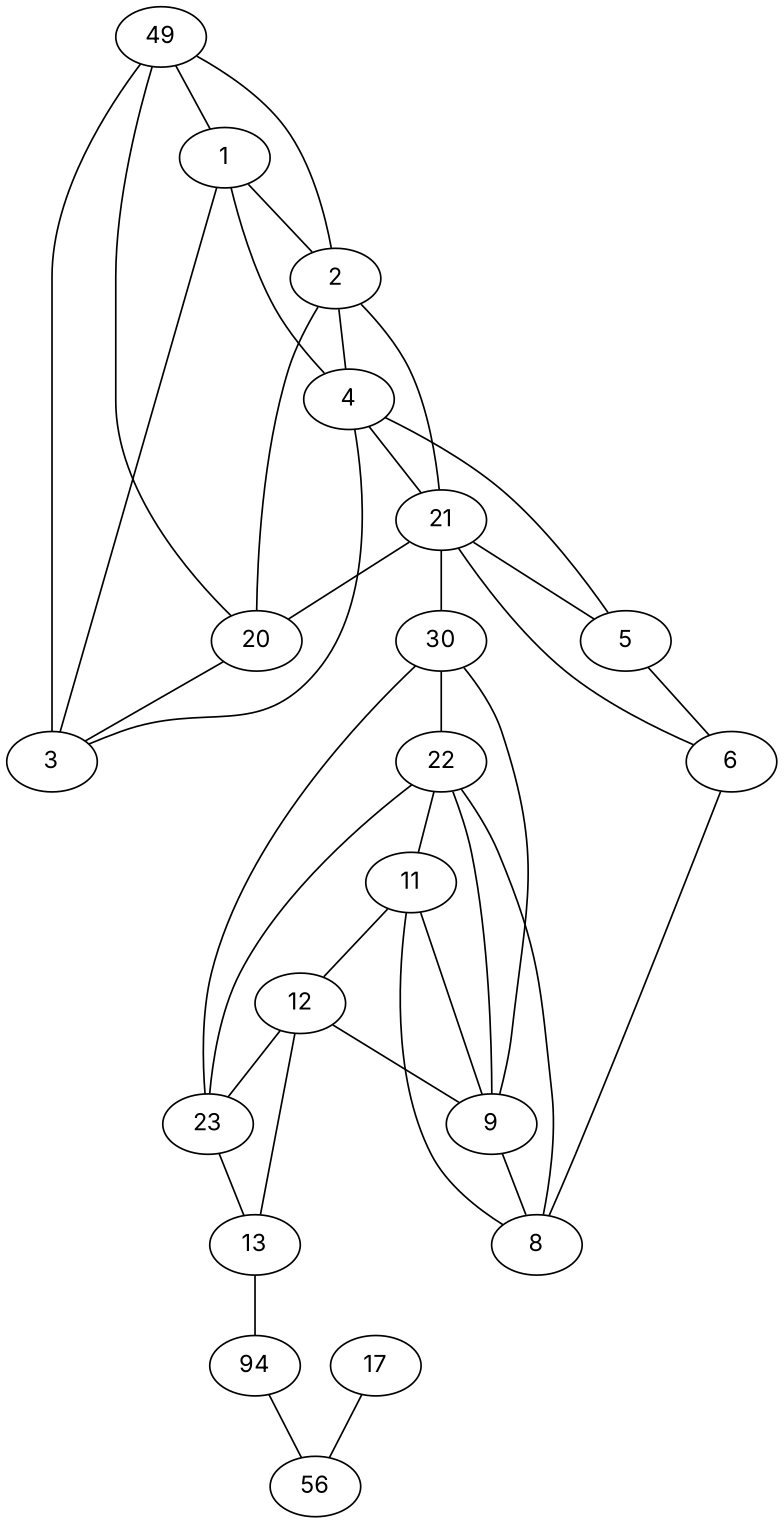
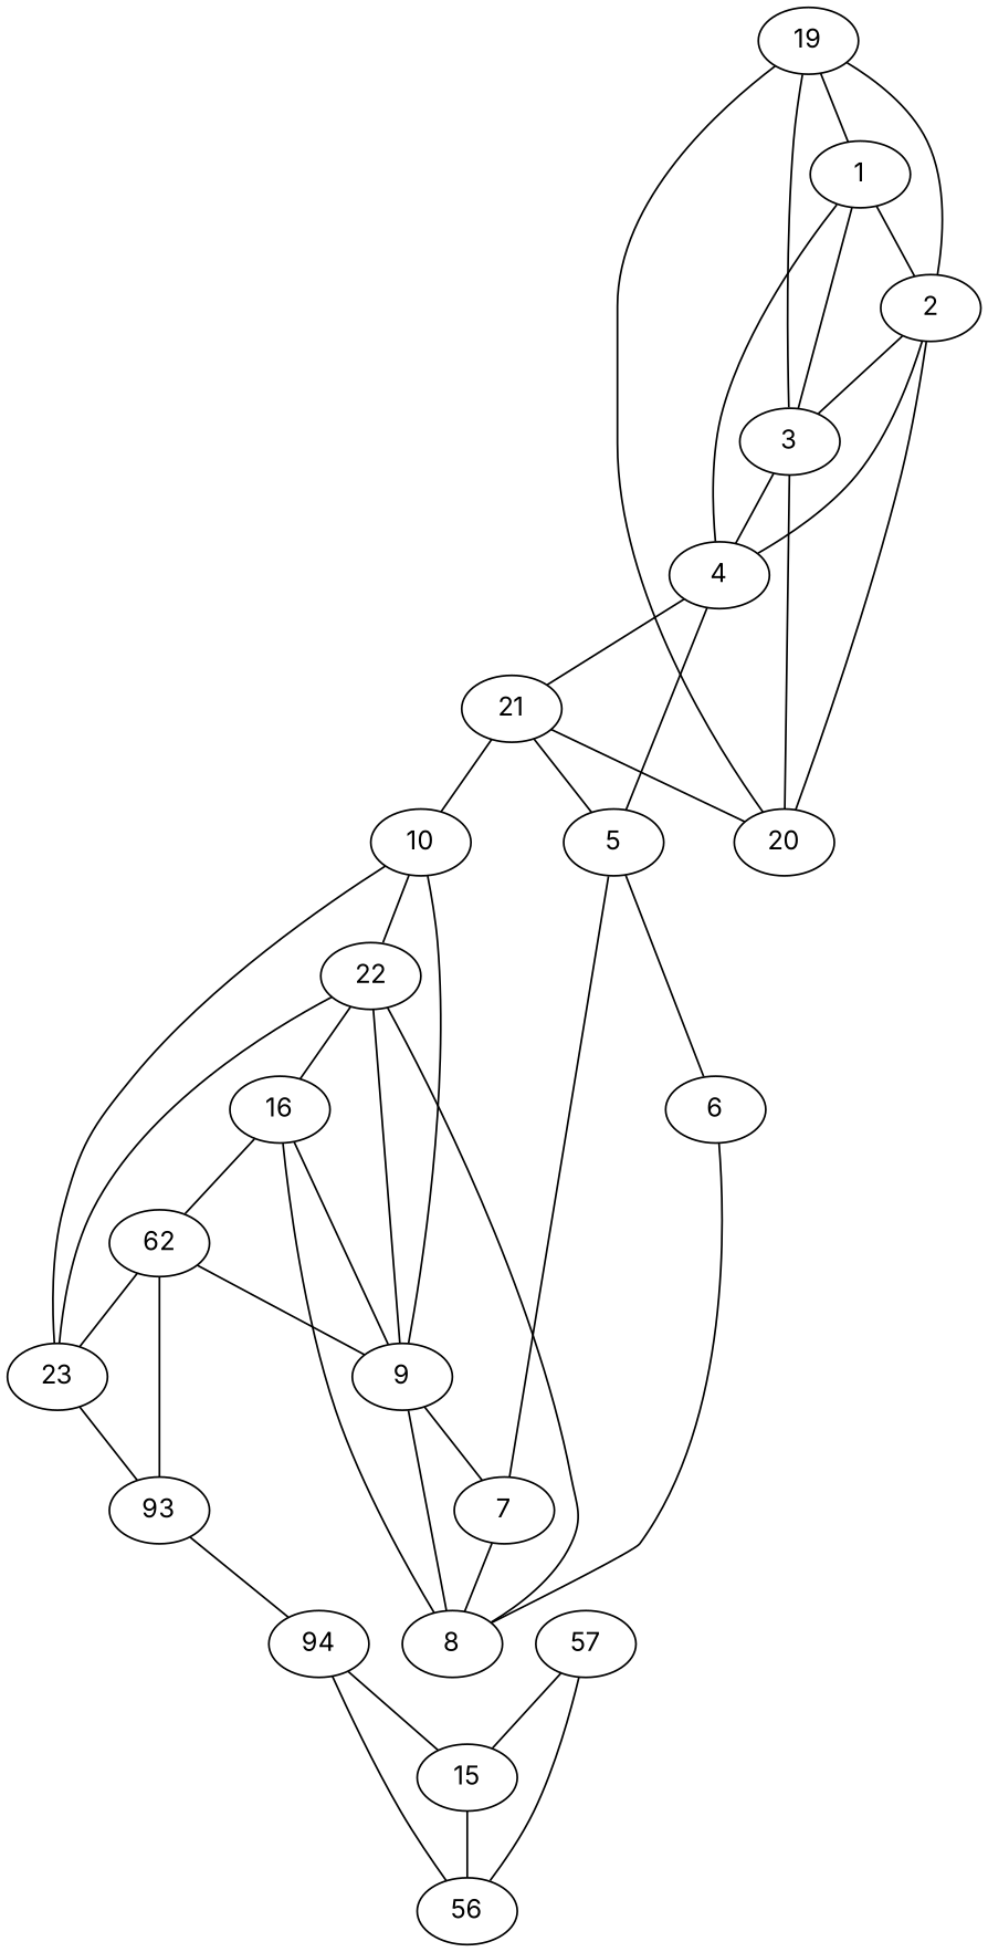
  graph {
    fontname=Inter
    node [aaLength=6 fontname=Inter type=0]
    edge [distance0=6.0 fontname=Inter frequency=1 type0=1]
    1 [aaLength=8 sequence=TIGNYIGA]
    2 [aaLength=9 sequence=ALRQFVELQ]
    3 [sequence=VDQHAI]
    4 [aaLength=19 sequence=DPHELRQNIRRLAALYLAV]
    20 [sequence=NCYFCI type=1]
    5 [aaLength=3 sequence=SEV]
    21 [aaLength=5 sequence=ATLFI type=1]
    6 [aaLength=14 sequence=PAHAQAAWXLQCIV]
-   10 [aaLength=12 sequence=TYPPLXAADILL label=30]
+   7 [aaLength=7 sequence=YIGELER]
+   10 [aaLength=12 sequence=TYPPLXAADILL]
    8 [aaLength=9 sequence=XTQFKEKSA]
    9 [sequence=SAGLLT]
    22 [aaLength=3 sequence=IVP type=1]
-   11 [aaLength=3 sequence=GED]
-   12 [aaLength=20 sequence=QKQHIELTRDLAERFNKRYG]
+   11 [aaLength=3 sequence=GED label=16]
+   12 [aaLength=20 sequence=QKQHIELTRDLAERFNKRYG label=62]
    23 [aaLength=3 sequence=EAR type=1]
-   13 [aaLength=5 sequence=NPKAY]
+   13 [aaLength=5 sequence=NPKAY label=93]
    n18 [aaLength=12 label=94 sequence=DAKTIEKKIKSA]
+   15 [aaLength=16 sequence=KPGISNLLNIYSTLSG]
    n20 [aaLength=9 label=56 sequence=SIEELERQY]
-   17 [aaLength=29 sequence=GYGVFKADLAQVVIETLRPIQERYHHWXE]
-   19 [sequence=TIFSGI type=1 label=49]
+   17 [aaLength=29 sequence=GYGVFKADLAQVVIETLRPIQERYHHWXE label=57]
+   19 [sequence=TIFSGI type=1]
    1 -- 2 [distance0=12.44376]
    1 -- 3 [distance0=28.05257 type0=2]
    1 -- 4 [distance0=38.7538 type0=3]
-   2 -- 21 [distance0=25.96809 type0=2]
+   2 -- 3 [distance0=25.96809 type0=2]
    2 -- 4 [distance0=33.38593 type0=3]
    2 -- 20 [distance0=3.0 type0=4]
    3 -- 4 [distance0=12.72376 distance1=4.0 frequency=2 type1=4]
    4 -- 5 [distance0=31.05595 type0=2]
    4 -- 21 [type0=4]
    20 -- 3 [distance0=50.38968 distance1=0.0 frequency=2 type0=3 type1=5]
    5 -- 6 [distance0=11.99533 distance1=0.0 frequency=2 type1=5]
+   5 -- 7 [distance0=31.62684 type0=3]
    21 -- 20 [distance0=41.0]
    21 -- 5 [distance0=1.0 type0=4]
-   21 -- 6 [distance0=54.46341 type0=3]
    21 -- 10 [distance0=49.0 type0=2]
    6 -- 8 [distance0=27.36835 type0=3]
+   7 -- 8 [distance0=9.093672 distance1=0.0 frequency=2 type1=5]
    10 -- 9 [distance0=45.08665 type0=2]
    10 -- 22 [distance0=16.0 distance1=4.0 frequency=2 type1=4]
+   9 -- 7 [distance0=24.86599 type0=2]
    9 -- 8 [distance0=18.61292]
    22 -- 8 [distance0=44.78343 type0=3]
    22 -- 9 [distance0=49.48541 type0=3]
    22 -- 11 [distance0=1.0 type0=4]
    11 -- 8 [distance0=41.8697 type0=3]
    11 -- 9 [distance0=31.59803 type0=2]
    11 -- 12 [distance0=3.438212 distance1=0.0 frequency=2 type1=5]
    12 -- 9 [distance0=33.55515 type0=2]
    12 -- 23 [type0=4]
    23 -- 10 [distance0=49.0 type0=2]
    23 -- 22 [distance0=33.0]
    23 -- 13 [distance0=56.04994 distance1=23.0 frequency=2 type0=3 type1=4]
    13 -- 12 [distance0=53.43416 type0=3]
    13 -- n18 [distance0=12.59417 distance1=5.0 frequency=2 type1=4]
+   n18 -- 15 [distance0=29.11638 distance1=14.0 frequency=2 type0=2 type1=4]
    n18 -- n20 [distance0=46.82453 type0=3]
+   15 -- n20 [distance0=18.21345 distance1=1.0 frequency=2 type1=4]
+   17 -- 15 [distance0=32.86255 type0=2]
    17 -- n20 [distance0=20.90668]
    19 -- 1 [distance0=60.28035 type0=2]
    19 -- 2 [distance0=13.0 type0=4]
    19 -- 3 [distance0=62.22636 type0=3]
    19 -- 20 [distance0=31.0]
  }
